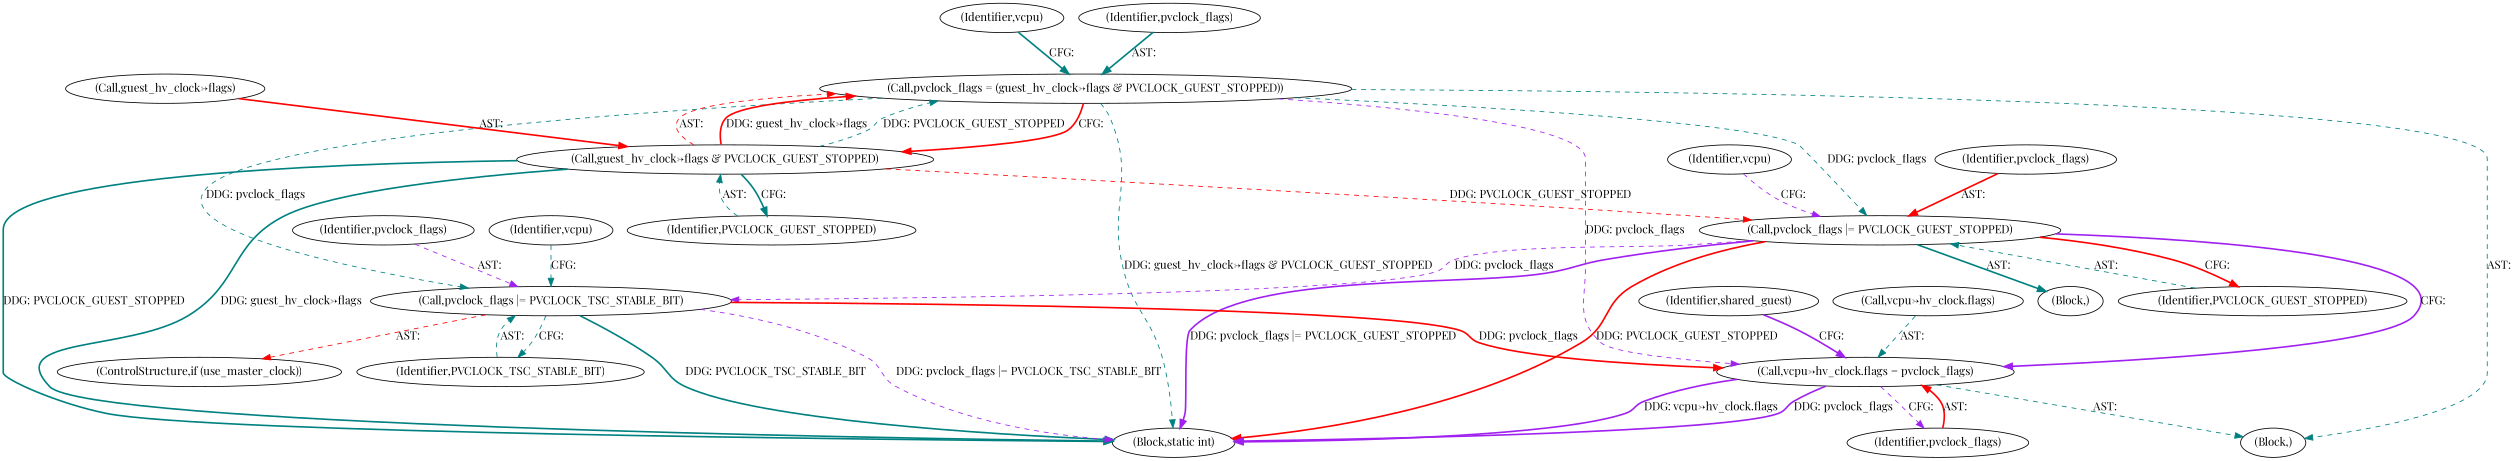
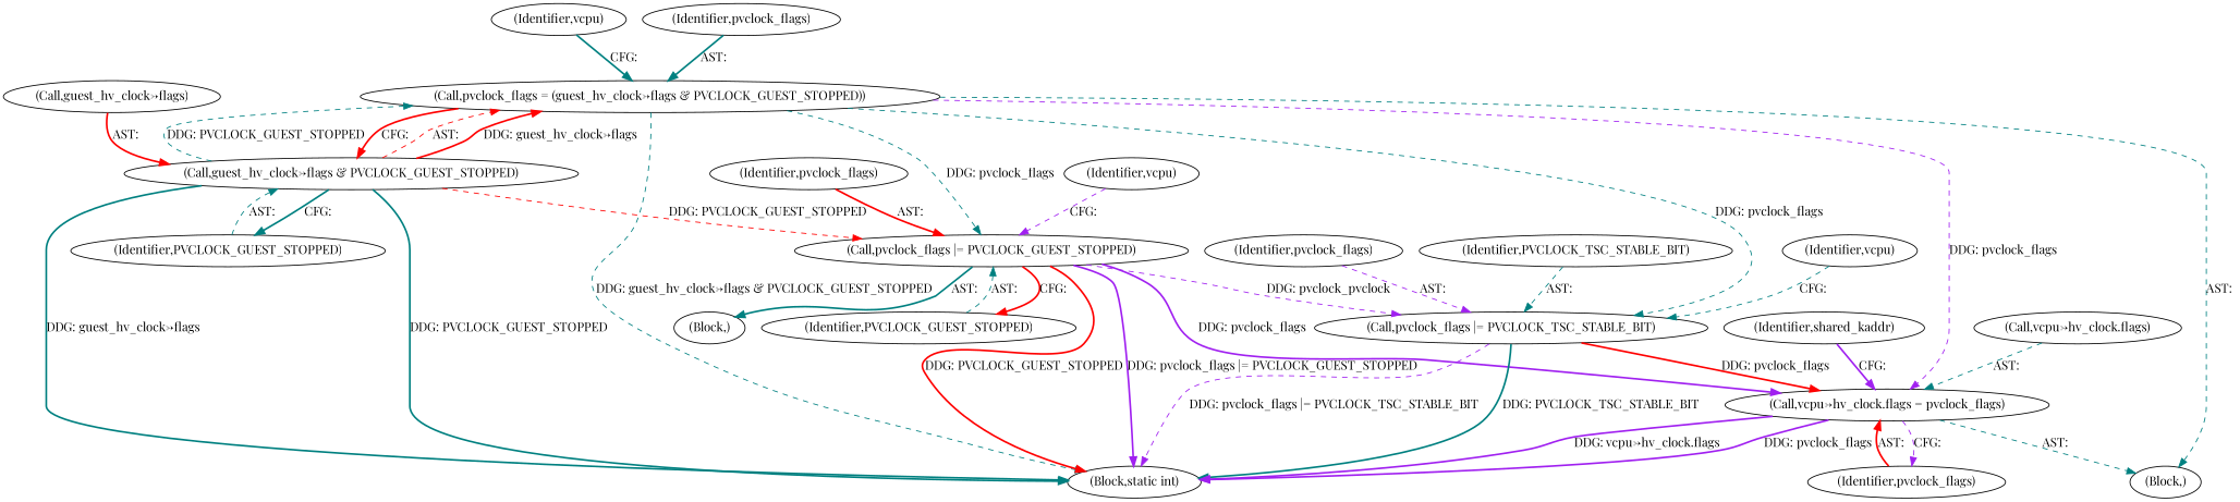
  digraph {
    fontname="Playfair Display"
    node [fontname="Playfair Display"]
    edge [color=teal fontname="Playfair Display" style=dashed]
    n1 [label="(Call,pvclock_flags = (guest_hv_clock->flags & PVCLOCK_GUEST_STOPPED))"]
    n2 [label="(Call,guest_hv_clock->flags & PVCLOCK_GUEST_STOPPED)"]
    n3 [label="(Call,pvclock_flags |= PVCLOCK_GUEST_STOPPED)"]
    n4 [label="(Call,pvclock_flags |= PVCLOCK_TSC_STABLE_BIT)"]
    n5 [label="(Call,vcpu->hv_clock.flags = pvclock_flags)"]
    n6 [label="(Block,)"]
    n7 [label="(Block,static int)"]
    n8 [label="(Identifier,PVCLOCK_GUEST_STOPPED)"]
    n9 [label="(Block,)"]
    n10 [label="(Identifier,PVCLOCK_GUEST_STOPPED)"]
-   n11 [label="(ControlStructure,if (use_master_clock))"]
    n12 [label="(Identifier,PVCLOCK_TSC_STABLE_BIT)"]
    n13 [label="(Identifier,pvclock_flags)"]
    n14 [label="(Identifier,vcpu)"]
    n15 [label="(Call,guest_hv_clock->flags)"]
    n16 [label="(Identifier,pvclock_flags)"]
    n17 [label="(Identifier,vcpu)"]
    n18 [label="(Identifier,vcpu)"]
    n19 [label="(Identifier,pvclock_flags)"]
    n20 [label="(Call,vcpu->hv_clock.flags)"]
-   n21 [label="(Identifier,shared_guest)"]
+   n21 [label="(Identifier,shared_kaddr)"]
    n22 [label="(Identifier,pvclock_flags)"]
    n1 -> n2 [color=red label="CFG: " style=bold]
    n1 -> n3 [label="DDG: pvclock_flags"]
    n1 -> n4 [label="DDG: pvclock_flags"]
    n1 -> n5 [color=purple label="DDG: pvclock_flags"]
    n1 -> n6 [label="AST: "]
    n1 -> n7 [label="DDG: guest_hv_clock->flags & PVCLOCK_GUEST_STOPPED"]
    n2 -> n1 [color=red label="AST: "]
    n2 -> n1 [color=red label="DDG: guest_hv_clock->flags" style=bold]
    n2 -> n1 [label="DDG: PVCLOCK_GUEST_STOPPED"]
    n2 -> n3 [color=red label="DDG: PVCLOCK_GUEST_STOPPED"]
    n2 -> n7 [label="DDG: guest_hv_clock->flags" style=bold]
    n2 -> n7 [label="DDG: PVCLOCK_GUEST_STOPPED" style=bold]
    n2 -> n8 [label="CFG: " style=bold]
-   n3 -> n4 [color=purple label="DDG: pvclock_flags"]
-   n3 -> n5 [color=purple label="CFG: " style=bold]
+   n3 -> n4 [color=purple label="DDG: pvclock_pvclock"]
+   n3 -> n5 [color=purple label="DDG: pvclock_flags" style=bold]
    n3 -> n7 [color=purple label="DDG: pvclock_flags |= PVCLOCK_GUEST_STOPPED" style=bold]
    n3 -> n7 [color=red label="DDG: PVCLOCK_GUEST_STOPPED" style=bold]
    n3 -> n9 [label="AST: " style=bold]
    n3 -> n10 [color=red label="CFG: " style=bold]
    n4 -> n5 [color=red label="DDG: pvclock_flags" style=bold]
    n4 -> n7 [label="DDG: PVCLOCK_TSC_STABLE_BIT" style=bold]
    n4 -> n7 [color=purple label="DDG: pvclock_flags |= PVCLOCK_TSC_STABLE_BIT"]
-   n4 -> n11 [color=red label="AST: "]
-   n4 -> n12 [label="CFG: "]
    n5 -> n6 [label="AST: "]
    n5 -> n7 [color=purple label="DDG: vcpu->hv_clock.flags" style=bold]
    n5 -> n7 [color=purple label="DDG: pvclock_flags" style=bold]
    n5 -> n13 [color=purple label="CFG: "]
    n8 -> n2 [label="AST: "]
    n10 -> n3 [label="AST: "]
    n12 -> n4 [label="AST: "]
    n13 -> n5 [color=red label="AST: " style=bold]
    n14 -> n3 [color=purple label="CFG: "]
    n15 -> n2 [color=red label="AST: " style=bold]
    n16 -> n3 [color=red label="AST: " style=bold]
    n17 -> n1 [label="CFG: " style=bold]
    n18 -> n4 [label="CFG: "]
    n19 -> n1 [label="AST: " style=bold]
    n20 -> n5 [label="AST: "]
    n21 -> n5 [color=purple label="CFG: " style=bold]
    n22 -> n4 [color=purple label="AST: "]
  }
